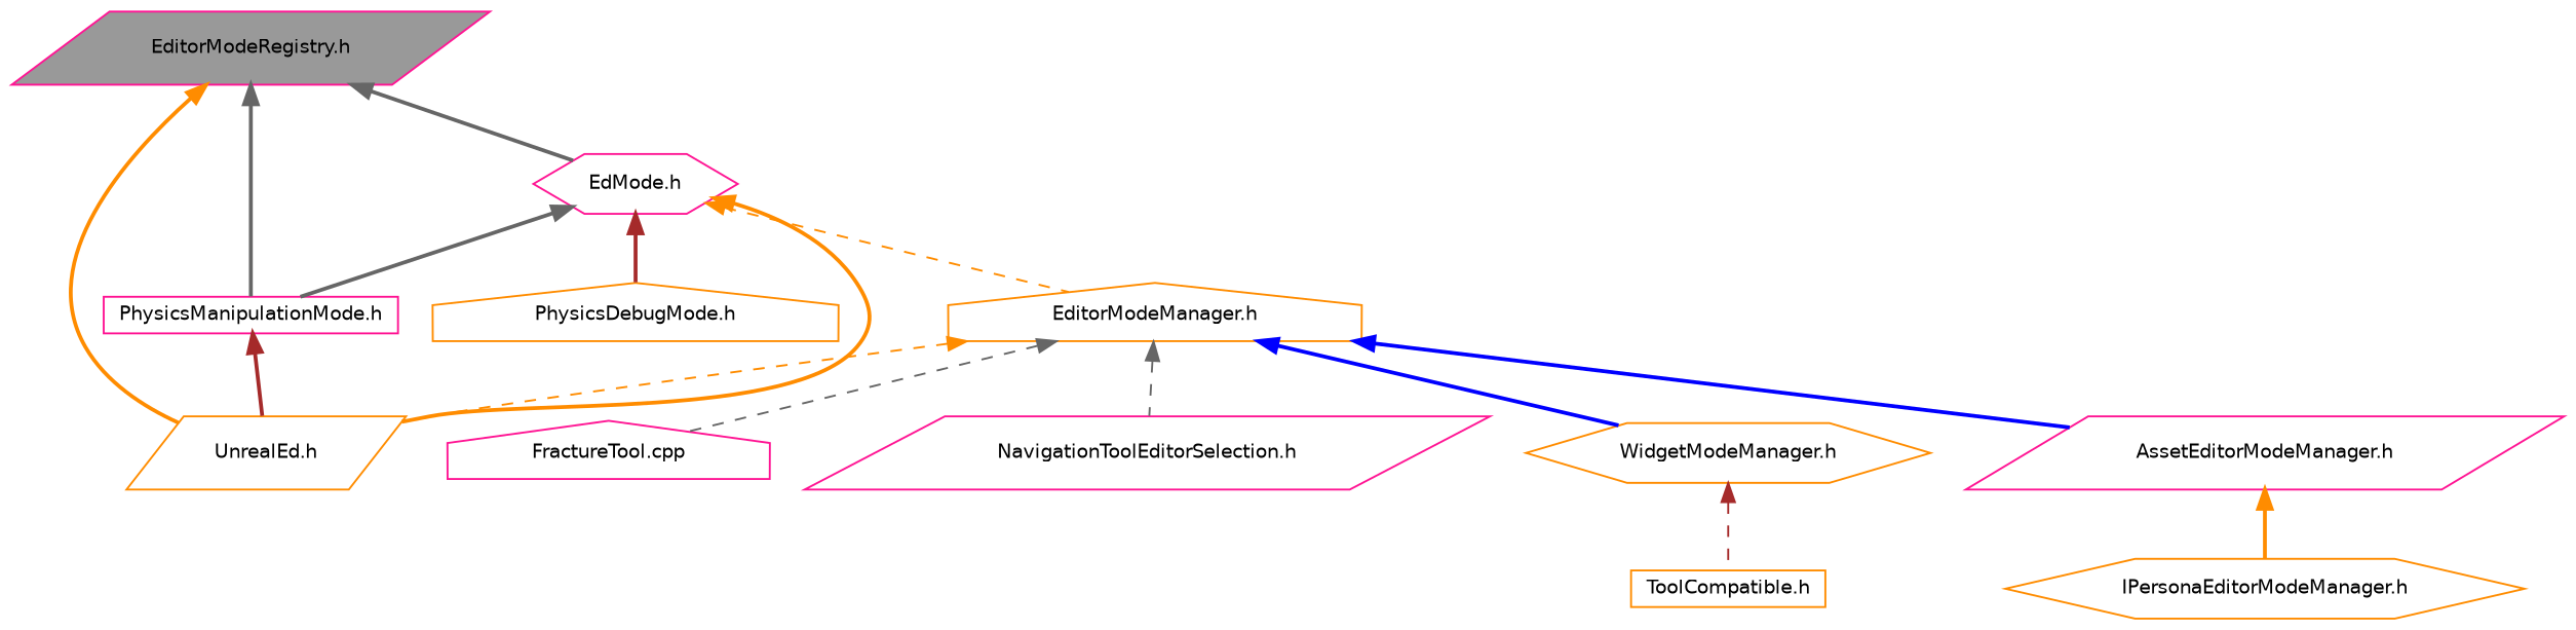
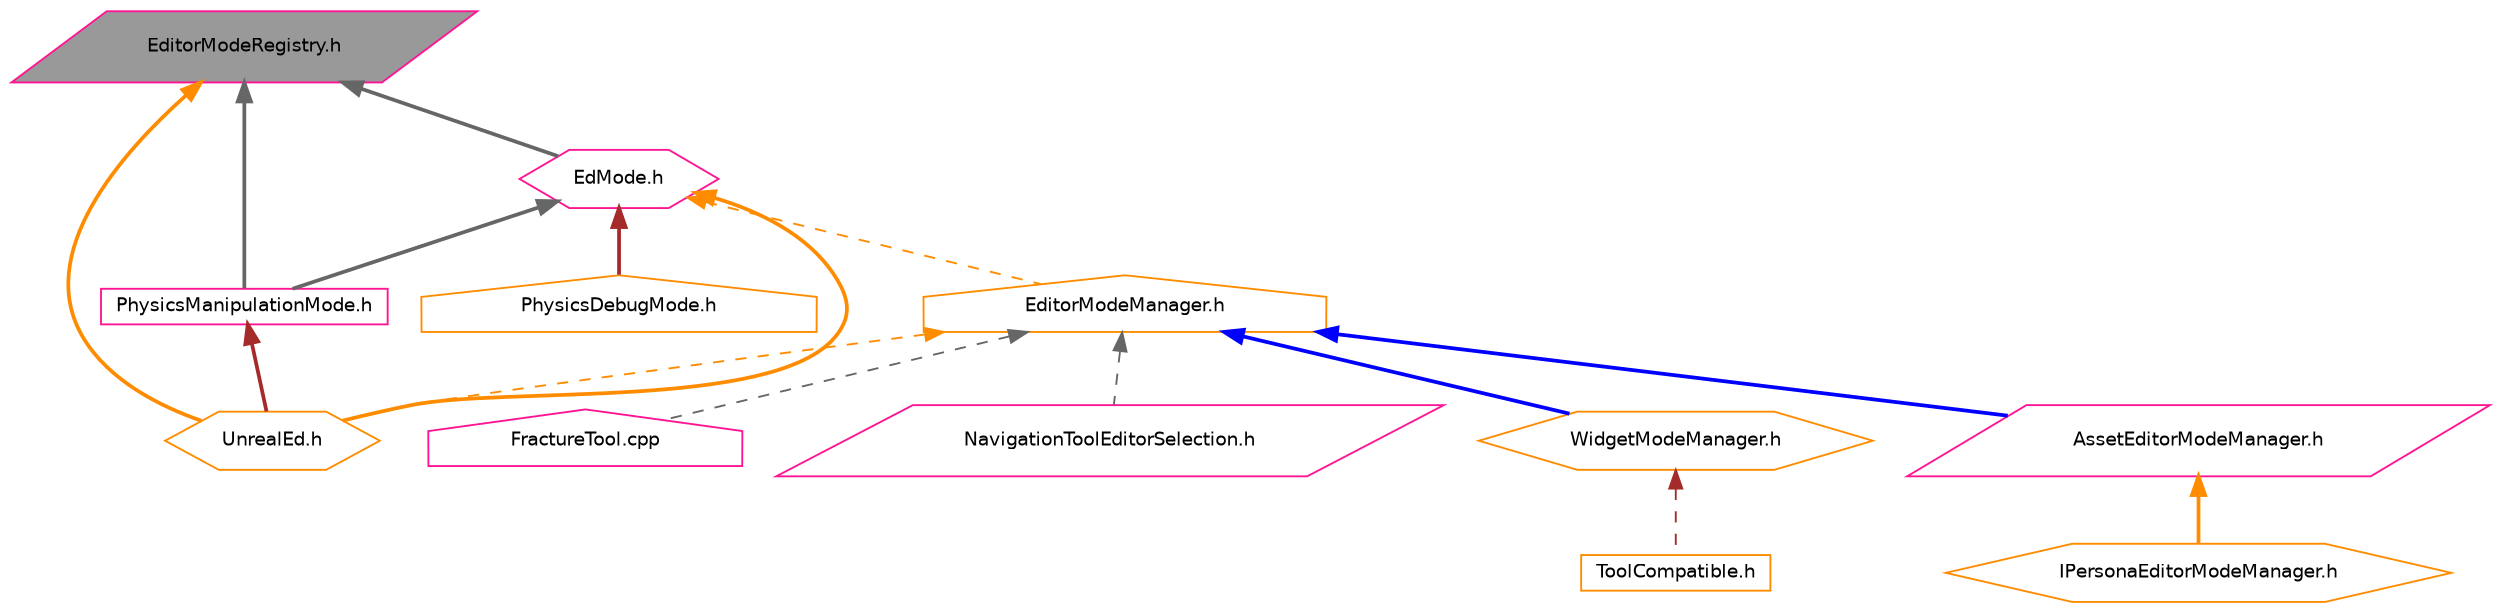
  digraph {
    node [color=deeppink fillcolor=white fontname=Helvetica fontsize=10 shape=parallelogram style=filled]
    edge [color=gray40 dir=back fontname=Helvetica fontsize=10 labelfontname=Helvetica labelfontsize=10 style=bold]
    n1 [fillcolor=grey60 fontcolor=black height=0.2 label="EditorModeRegistry.h" width=0.4]
    n2 [height=0.2 label="EdMode.h" shape=hexagon width=0.4]
-   n3 [color=darkorange height=0.2 label="UnrealEd.h" width=0.4]
+   n3 [color=darkorange height=0.2 label="UnrealEd.h" shape=hexagon width=0.4]
    n4 [height=0.2 label="PhysicsManipulationMode.h" shape=box width=0.4]
    n5 [color=darkorange height=0.2 label="EditorModeManager.h" shape=house width=0.4]
    n6 [color=darkorange height=0.2 label="PhysicsDebugMode.h" shape=house width=0.4]
    n7 [height=0.2 label="AssetEditorModeManager.h" width=0.4]
    n8 [height=0.2 label="FractureTool.cpp" shape=house width=0.4]
    n9 [height=0.2 label="NavigationToolEditorSelection.h" width=0.4]
    n10 [color=darkorange height=0.2 label="WidgetModeManager.h" shape=hexagon width=0.4]
    n11 [color=darkorange height=0.2 label="IPersonaEditorModeManager.h" shape=hexagon width=0.4]
    n12 [color=darkorange height=0.2 label="ToolCompatible.h" shape=box width=0.4]
    n1 -> n2
    n1 -> n3 [color=darkorange]
    n1 -> n4
    n2 -> n3 [color=darkorange]
    n2 -> n4
    n2 -> n5 [color=darkorange style=dashed]
    n2 -> n6 [color=brown]
    n4 -> n3 [color=brown]
    n5 -> n3 [color=darkorange style=dashed]
    n5 -> n7 [color=blue]
    n5 -> n8 [style=dashed]
    n5 -> n9 [style=dashed]
    n5 -> n10 [color=blue]
    n7 -> n11 [color=darkorange]
    n10 -> n12 [color=brown style=dashed]
  }
